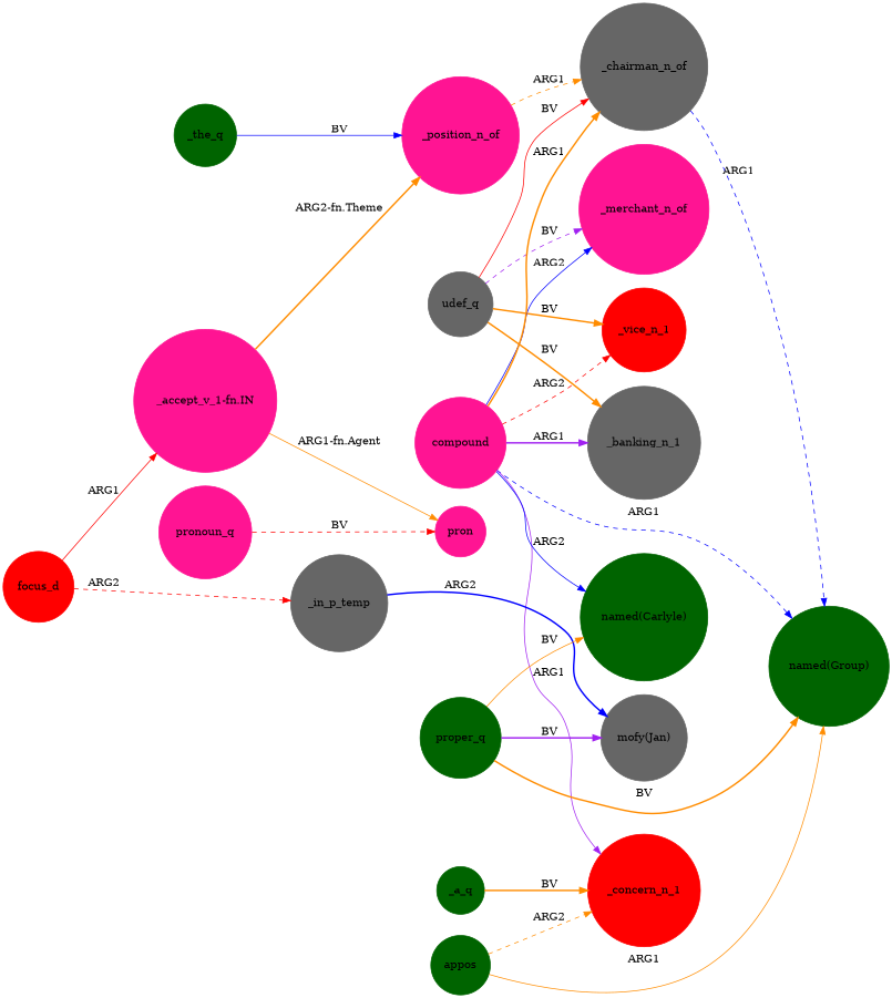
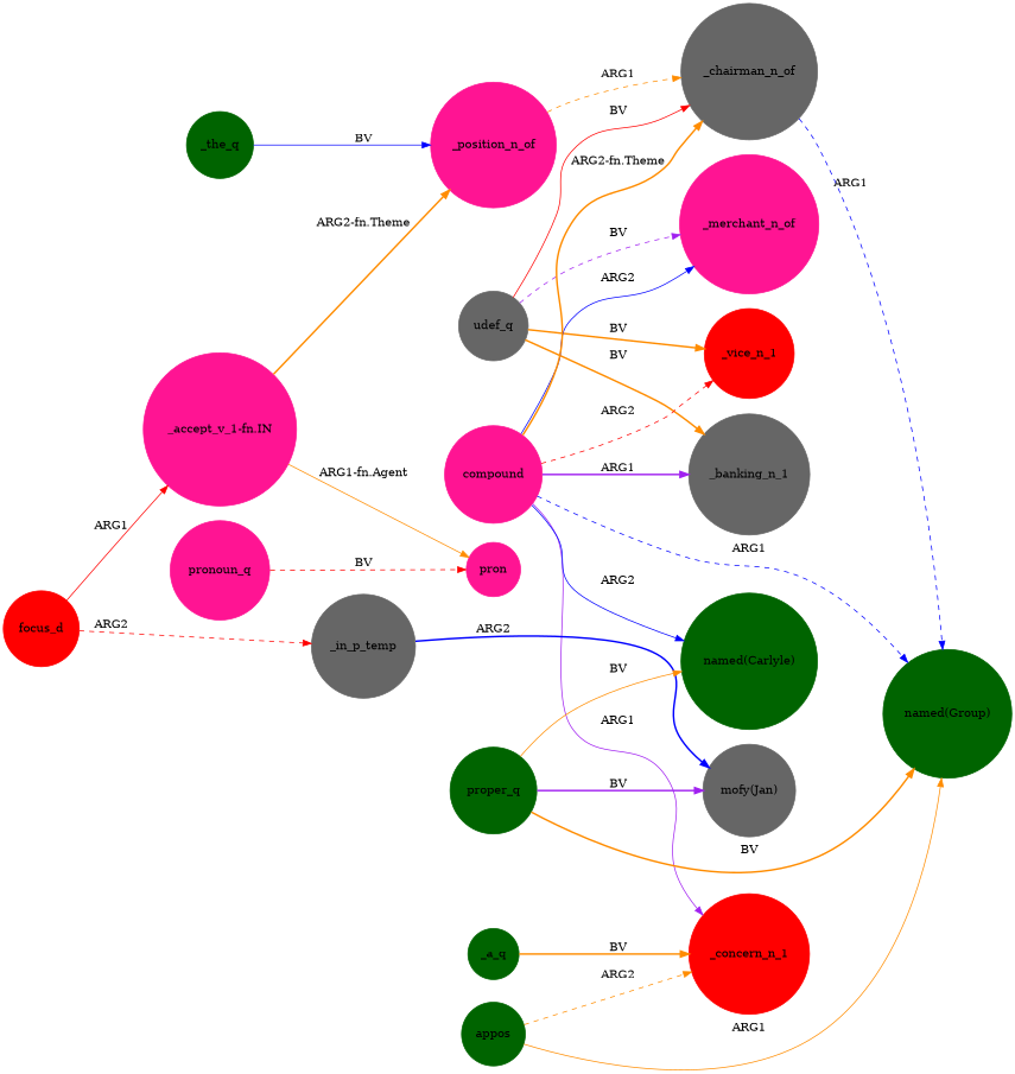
  digraph {
    rankdir=LR
    node [color=deeppink shape=circle style=filled]
    edge [color=darkorange style=bold]
    udef_q [color=gray40]
    _merchant_n_of
    _vice_n_1 [color=red]
    _chairman_n_of [color=gray40]
    _banking_n_1 [color=gray40]
    "named(Group)" [color=darkgreen]
    _a_q [color=darkgreen]
    _concern_n_1 [color=red]
    compound
    "named(Carlyle)" [color=darkgreen]
    focus_d [color=red]
    _in_p_temp [color=gray40]
    "_accept_v_1-fn.IN"
    "mofy(Jan)" [color=gray40]
    _position_n_of
    pron
    proper_q [color=darkgreen]
    _the_q [color=darkgreen]
    appos [color=darkgreen]
    pronoun_q
    udef_q -> _merchant_n_of [color=purple label=BV style=dashed]
    udef_q -> _vice_n_1 [label=BV]
    udef_q -> _chairman_n_of [color=red label=BV style=solid]
    udef_q -> _banking_n_1 [label=BV]
    _chairman_n_of -> "named(Group)" [color=blue label=ARG1 style=dashed]
    _a_q -> _concern_n_1 [label=BV]
    compound -> _merchant_n_of [color=blue label=ARG2 style=solid]
    compound -> _vice_n_1 [color=red label=ARG2 style=dashed]
-   compound -> _chairman_n_of [label=ARG1]
+   compound -> _chairman_n_of [label="ARG2-fn.Theme"]
    compound -> _banking_n_1 [color=purple label=ARG1]
    compound -> "named(Group)" [color=blue label=ARG1 style=dashed]
    compound -> _concern_n_1 [color=purple label=ARG1 style=solid]
    compound -> "named(Carlyle)" [color=blue label=ARG2 style=solid]
    focus_d -> _in_p_temp [color=red label=ARG2 style=dashed]
    focus_d -> "_accept_v_1-fn.IN" [color=red label=ARG1 style=solid]
    _in_p_temp -> "mofy(Jan)" [color=blue label=ARG2]
    "_accept_v_1-fn.IN" -> _position_n_of [label="ARG2-fn.Theme"]
    "_accept_v_1-fn.IN" -> pron [label="ARG1-fn.Agent" style=solid]
    _position_n_of -> _chairman_n_of [label=ARG1 style=dashed]
    proper_q -> "named(Group)" [label=BV]
    proper_q -> "named(Carlyle)" [label=BV style=solid]
    proper_q -> "mofy(Jan)" [color=purple label=BV]
    _the_q -> _position_n_of [color=blue label=BV style=solid]
    appos -> "named(Group)" [label=ARG1 style=solid]
    appos -> _concern_n_1 [label=ARG2 style=dashed]
    pronoun_q -> pron [color=red label=BV style=dashed]
  }
